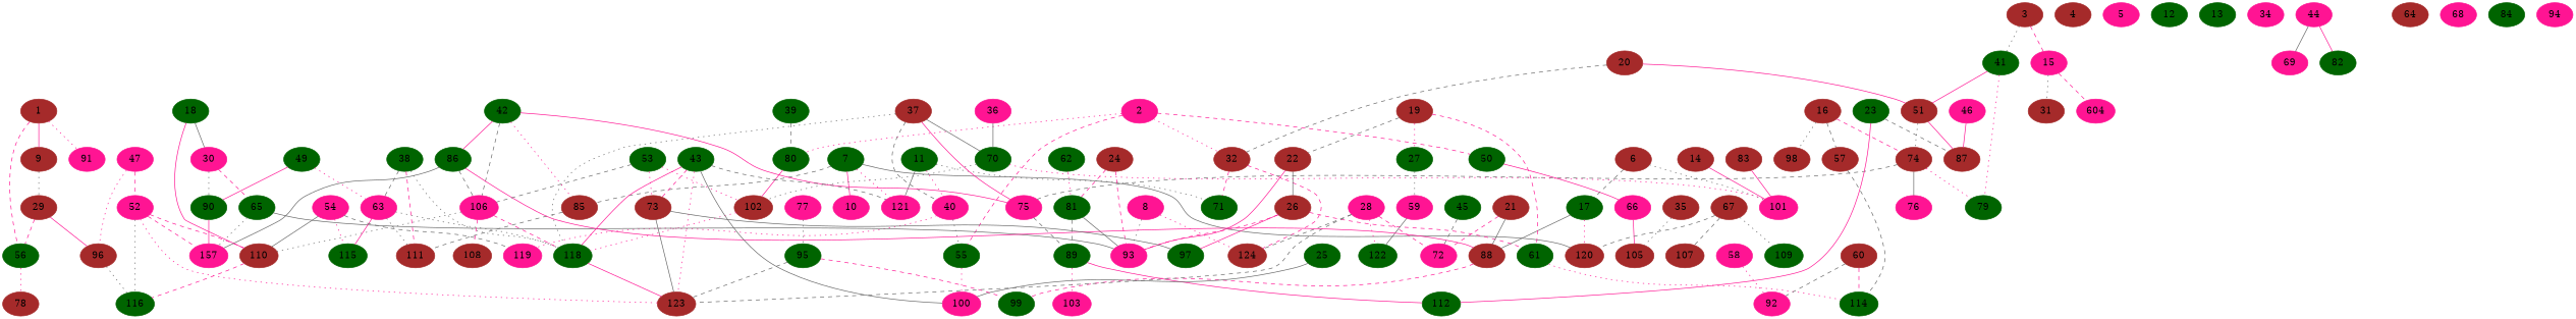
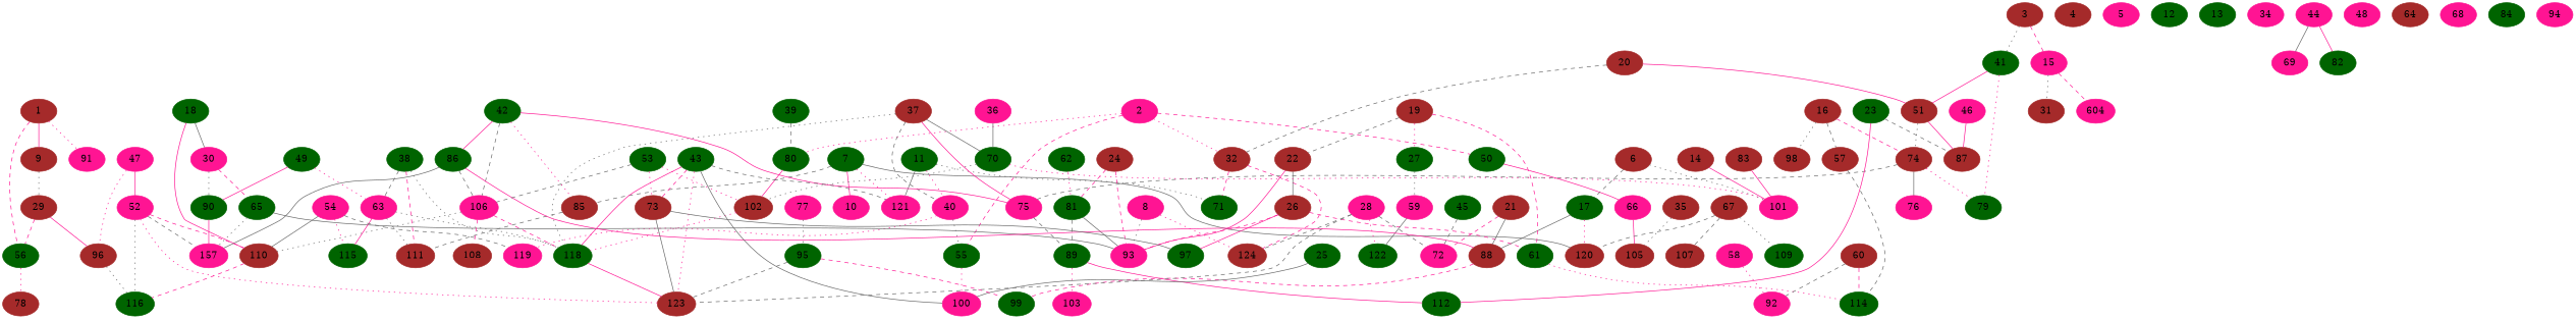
  graph {
    node [color=darkgreen style=filled]
    edge [color=deeppink style=dashed]
    1 [color=brown]
    9 [color=brown]
    56
    91 [color=deeppink]
    29 [color=brown]
    78 [color=brown]
    2 [color=deeppink]
    32 [color=brown]
    50
    55
    80
    124 [color=brown]
    71
    66 [color=deeppink]
    100 [color=deeppink]
    102 [color=brown]
    3 [color=brown]
    15 [color=deeppink]
    41
    31 [color=brown]
    n21 [color=deeppink label=604]
    51 [color=brown]
    79
    4 [color=brown]
    5 [color=deeppink]
    6 [color=brown]
    17
    101 [color=deeppink]
    120 [color=brown]
    88 [color=brown]
    10 [color=deeppink]
    7
    85 [color=brown]
    121 [color=deeppink]
    111 [color=brown]
    8 [color=deeppink]
    93 [color=deeppink]
    96 [color=brown]
    11
    40 [color=deeppink]
    119 [color=deeppink]
    12
    13
    14 [color=brown]
    16 [color=brown]
    57 [color=brown]
    74 [color=brown]
    98 [color=brown]
    114
    75 [color=deeppink]
    76 [color=deeppink]
    99
    30 [color=deeppink]
    18
    110 [color=brown]
    65
    90
    116
    19 [color=brown]
    22 [color=brown]
    27
    61
    26 [color=brown]
    59 [color=deeppink]
    20 [color=brown]
    87 [color=brown]
    21 [color=brown]
    72 [color=deeppink]
    97
    23
    112
    24 [color=brown]
    81
    89
    25
    122
    28 [color=deeppink]
    123 [color=brown]
    n79 [color=deeppink label=157]
    34 [color=deeppink]
    35 [color=brown]
    105 [color=brown]
    36 [color=deeppink]
    70
    37 [color=brown]
    118
    38
    63 [color=deeppink]
    115
    39
    42
    86
    106 [color=deeppink]
    108 [color=brown]
    43
    73 [color=brown]
    44 [color=deeppink]
    69 [color=deeppink]
    82
    45
    46 [color=deeppink]
    47 [color=deeppink]
    52 [color=deeppink]
+   48 [color=deeppink]
    49
    53
    54 [color=deeppink]
    58 [color=deeppink]
    92 [color=deeppink]
    60 [color=brown]
    62
    64 [color=brown]
    67 [color=brown]
    107 [color=brown]
    109
    68 [color=deeppink]
    103 [color=deeppink]
    77 [color=deeppink]
    95
    83 [color=brown]
    84
    94 [color=deeppink]
    1 -- 9 [style=solid]
    1 -- 56
    1 -- 91 [style=dotted]
    9 -- 29 [color=gray40 style=dotted]
    56 -- 78 [style=dotted]
    29 -- 56
    29 -- 96 [style=solid]
    2 -- 32 [style=dotted]
    2 -- 50
    2 -- 55
    2 -- 80 [style=dotted]
    32 -- 124
    32 -- 71
    50 -- 66 [style=solid]
    55 -- 100 [style=dotted]
    80 -- 102 [style=solid]
    66 -- 105 [style=solid]
    102 -- 118 [style=dotted]
    3 -- 15
    3 -- 41 [color=gray40 style=dotted]
    15 -- 31 [color=gray40 style=dotted]
    15 -- n21
    41 -- 51 [style=solid]
    41 -- 79 [style=dotted]
    51 -- 74 [color=gray40 style=dotted]
    51 -- 87 [style=solid]
    6 -- 17 [color=gray40]
    6 -- 101 [color=gray40 style=dotted]
    17 -- 120 [style=dotted]
    17 -- 88 [color=gray40 style=solid]
    88 -- 99
    7 -- 120 [color=gray40 style=solid]
    7 -- 10 [style=solid]
    7 -- 85 [color=gray40]
    7 -- 121 [style=dotted]
    85 -- 111 [color=gray40]
    8 -- 124 [style=dotted]
    8 -- 93 [color=gray40 style=dotted]
    96 -- 116 [color=gray40 style=dotted]
    11 -- 71 [color=gray40 style=dotted]
    11 -- 121 [color=gray40 style=solid]
    11 -- 40 [style=dotted]
    40 -- 55 [color=gray40 style=dotted]
    40 -- 119 [style=dotted]
    14 -- 101 [style=solid]
    16 -- 57 [color=gray40]
    16 -- 74
    16 -- 98 [color=gray40 style=dotted]
    57 -- 114 [color=gray40]
    74 -- 79 [style=dotted]
    74 -- 75 [color=gray40]
    74 -- 76 [color=gray40 style=solid]
    75 -- 89 [color=gray40]
    30 -- 65
    30 -- 90 [color=gray40 style=dotted]
    18 -- 30 [color=gray40 style=solid]
    18 -- 110 [style=solid]
    110 -- 116
    65 -- 93 [color=gray40 style=solid]
    65 -- n79 [color=gray40 style=dotted]
    90 -- n79 [style=solid]
    19 -- 22 [color=gray40]
    19 -- 27 [style=dotted]
    19 -- 61
    22 -- 93 [style=solid]
    22 -- 26 [color=gray40 style=solid]
    27 -- 59 [color=gray40 style=dotted]
    61 -- 114 [style=dotted]
    26 -- 93
    26 -- 61
    26 -- 97 [style=solid]
    59 -- 122 [color=gray40 style=solid]
    20 -- 32 [color=gray40]
    20 -- 51 [style=solid]
    21 -- 88 [color=gray40 style=solid]
    21 -- 72
    23 -- 87 [color=gray40]
    23 -- 112 [style=solid]
    24 -- 93
    24 -- 81
    81 -- 93 [color=gray40 style=solid]
    81 -- 89 [color=gray40]
    89 -- 112 [style=solid]
    89 -- 103 [style=dotted]
    25 -- 100 [color=gray40 style=solid]
    28 -- 124 [color=gray40]
-   28 -- 72
+   28 -- 72 [color=gray40]
    28 -- 122 [style=dotted]
    28 -- 123 [color=gray40]
    35 -- 105 [color=gray40 style=dotted]
    36 -- 70 [color=gray40 style=solid]
    70 -- 102 [color=gray40 style=dotted]
    70 -- 101 [style=dotted]
    37 -- 40 [color=gray40]
    37 -- 75 [style=solid]
    37 -- 70 [color=gray40 style=solid]
    37 -- 118 [color=gray40 style=dotted]
    118 -- 123 [style=solid]
    38 -- 111
    38 -- 118 [color=gray40 style=dotted]
    38 -- 63 [color=gray40]
    63 -- 111 [color=gray40 style=dotted]
    63 -- 118 [color=gray40 style=dotted]
    63 -- 115 [style=solid]
    39 -- 80 [color=gray40]
    42 -- 85 [style=dotted]
    42 -- 75 [style=solid]
    42 -- 86 [style=solid]
    42 -- 106 [color=gray40]
    86 -- 88 [style=solid]
    86 -- n79 [color=gray40 style=solid]
    86 -- 106 [color=gray40]
    106 -- 110 [color=gray40 style=dotted]
    106 -- 118
    106 -- 108
    43 -- 100 [color=gray40 style=solid]
    43 -- 121 [color=gray40]
    43 -- 123 [style=dotted]
    43 -- 118 [style=solid]
    43 -- 73
    73 -- 97 [color=gray40 style=solid]
    73 -- 123 [color=gray40 style=solid]
    44 -- 69 [color=gray40 style=solid]
    44 -- 82 [style=solid]
    45 -- 72 [color=gray40]
    46 -- 87 [style=solid]
    47 -- 96 [style=dotted]
-   47 -- 52
+   47 -- 52 [style=solid]
    52 -- 110
    52 -- 116 [color=gray40 style=dotted]
    52 -- 123 [style=dotted]
-   52 -- n79
+   52 -- n79 [color=gray40]
    49 -- 90 [style=solid]
    49 -- 63 [style=dotted]
    53 -- 102 [style=dotted]
    53 -- 106 [color=gray40]
    53 -- 73 [style=dotted]
    54 -- 119 [color=gray40]
    54 -- 110 [color=gray40 style=solid]
    54 -- 115 [style=dotted]
    58 -- 92 [style=dotted]
    60 -- 114
    60 -- 92 [color=gray40]
    62 -- 81 [style=dotted]
    67 -- 120 [color=gray40]
    67 -- 107 [color=gray40]
    67 -- 109 [color=gray40 style=dotted]
    77 -- 95 [color=gray40 style=dotted]
    95 -- 99
    95 -- 123 [color=gray40]
    83 -- 101 [style=solid]
  }
